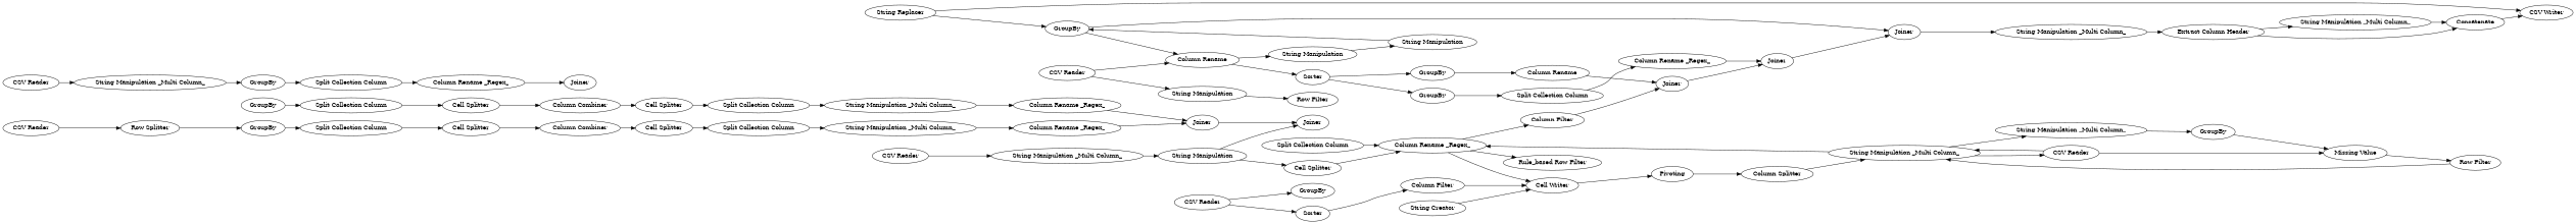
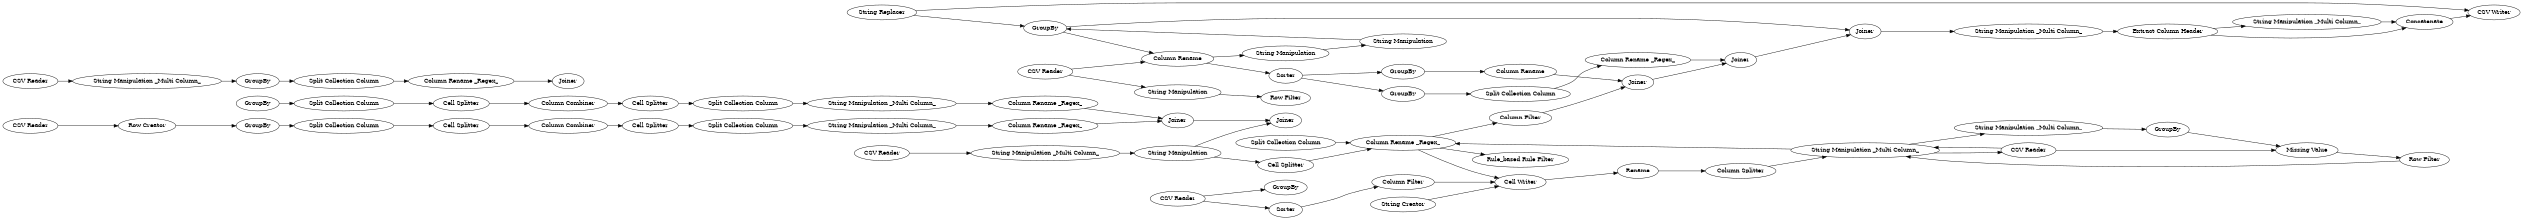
  digraph {
    rankdir=LR
    n1 [label=Joiner]
    n2 [label=Joiner]
    n3 [label="String Manipulation _Multi Column_"]
    n4 [label="Extract Column Header"]
    n5 [label="Cell Splitter"]
    n6 [label="Column Rename _Regex_"]
    n7 [label="Column Filter"]
-   n8 [label="Rule_based Row Filter"]
+   n8 [label="Rule_based Rule Filter"]
    n9 [label="Cell Writer"]
    n10 [label=Joiner]
-   n11 [label=Pivoting]
+   n11 [label=Rename]
    n12 [label="String Manipulation _Multi Column_"]
    n13 [label="CSV Reader"]
    n14 [label="String Manipulation _Multi Column_"]
    n15 [label="Missing Value"]
    n16 [label=GroupBy]
    n17 [label="Row Filter"]
    n18 [label="String Manipulation _Multi Column_"]
    n19 [label="Column Rename _Regex_"]
    n20 [label=Joiner]
    n21 [label=Joiner]
    n22 [label="Column Rename _Regex_"]
    n23 [label="Cell Splitter"]
    n24 [label="Column Combiner"]
    n25 [label="Cell Splitter"]
    n26 [label="Split Collection Column"]
    n27 [label="String Manipulation _Multi Column_"]
    n28 [label=Concatenate]
    n29 [label="CSV Writer"]
    n30 [label="String Replacer"]
    n31 [label=GroupBy]
    n32 [label="String Manipulation"]
    n33 [label="Cell Splitter"]
    n34 [label="Column Combiner"]
    n35 [label="Cell Splitter"]
    n36 [label="Split Collection Column"]
    n37 [label="CSV Reader"]
-   n38 [label="Row Splitter"]
+   n38 [label="Row Creator"]
    n39 [label=GroupBy]
    n40 [label="Split Collection Column"]
    n41 [label="Column Splitter"]
    n42 [label="String Manipulation"]
    n43 [label="Column Rename"]
    n44 [label=Sorter]
    n45 [label="String Manipulation"]
    n46 [label="Column Rename _Regex_"]
    n47 [label=Joiner]
    n48 [label=Sorter]
    n49 [label="Column Filter"]
    n50 [label=GroupBy]
    n51 [label="Split Collection Column"]
    n52 [label="Column Rename _Regex_"]
    n53 [label="String Manipulation _Multi Column_"]
    n54 [label=GroupBy]
    n55 [label="Column Rename"]
    n56 [label="Split Collection Column"]
    n57 [label="Split Collection Column"]
    n58 [label="String Manipulation _Multi Column_"]
    n59 [label=GroupBy]
    n60 [label="String Manipulation"]
    n61 [label="Row Filter"]
    n62 [label="Split Collection Column"]
    n63 [label="CSV Reader"]
    n64 [label="CSV Reader"]
    n65 [label="String Creator"]
    n66 [label="String Manipulation _Multi Column_"]
    n67 [label=GroupBy]
    n68 [label="CSV Reader"]
    n69 [label="CSV Reader"]
    n70 [label=GroupBy]
    n1 -> n2
    n2 -> n3
    n3 -> n4
    n4 -> n27
    n4 -> n28
    n5 -> n6
    n6 -> n7
    n6 -> n8
    n6 -> n9
    n7 -> n10
    n9 -> n11
    n10 -> n1
    n11 -> n41
    n12 -> n6
    n12 -> n13
    n12 -> n14
    n13 -> n12
    n13 -> n15
    n14 -> n16
    n15 -> n17
    n16 -> n15
    n17 -> n12
    n18 -> n19
    n19 -> n20
    n20 -> n21
    n22 -> n1
    n23 -> n24
    n24 -> n25
    n25 -> n26
    n26 -> n18
    n27 -> n28
    n28 -> n29
    n30 -> n29
    n30 -> n31
    n31 -> n2
    n31 -> n43
    n32 -> n5
    n32 -> n21
    n33 -> n34
    n34 -> n35
    n35 -> n36
    n36 -> n53
    n37 -> n38
    n38 -> n39
    n39 -> n40
    n40 -> n23
    n41 -> n12
    n42 -> n31
    n43 -> n44
    n43 -> n45
    n44 -> n50
    n44 -> n54
    n45 -> n42
    n46 -> n47
    n48 -> n49
    n49 -> n9
    n50 -> n51
    n51 -> n22
    n52 -> n20
    n53 -> n52
    n54 -> n55
    n55 -> n10
    n56 -> n6
    n57 -> n33
    n58 -> n32
    n59 -> n57
    n60 -> n61
    n62 -> n46
    n63 -> n58
    n64 -> n43
    n64 -> n60
    n65 -> n9
    n66 -> n67
    n67 -> n62
    n68 -> n66
    n69 -> n48
    n69 -> n70
  }
